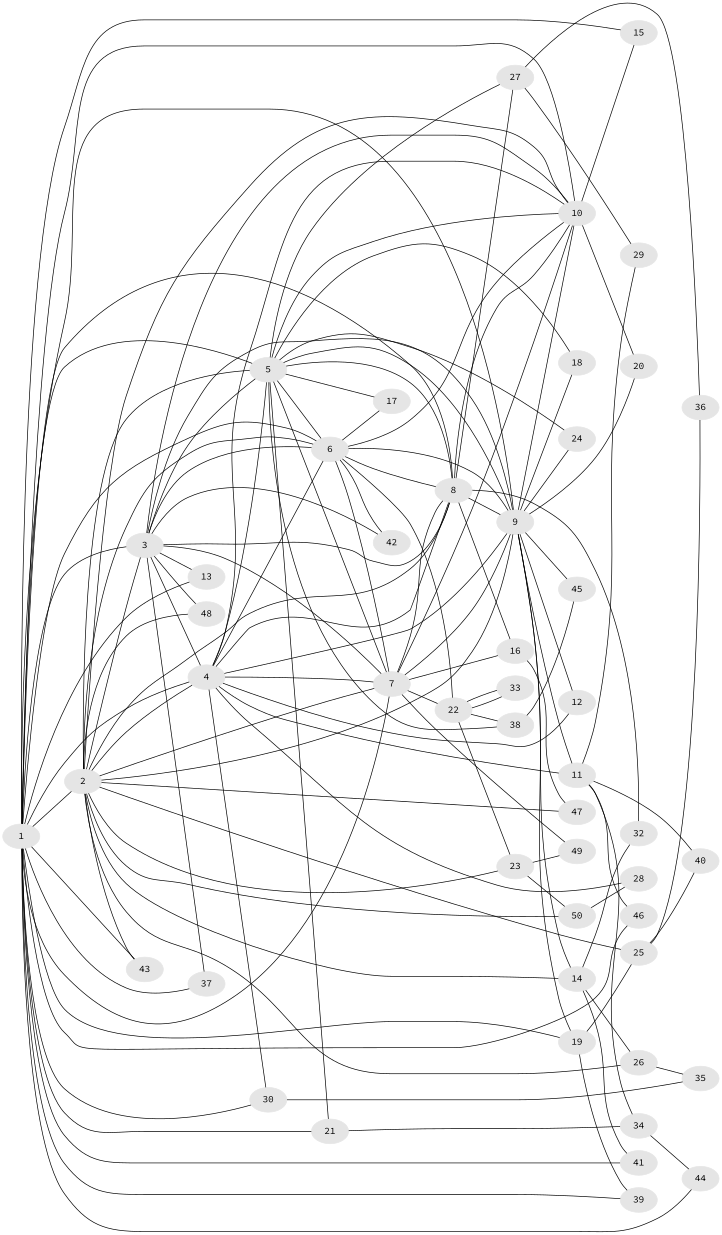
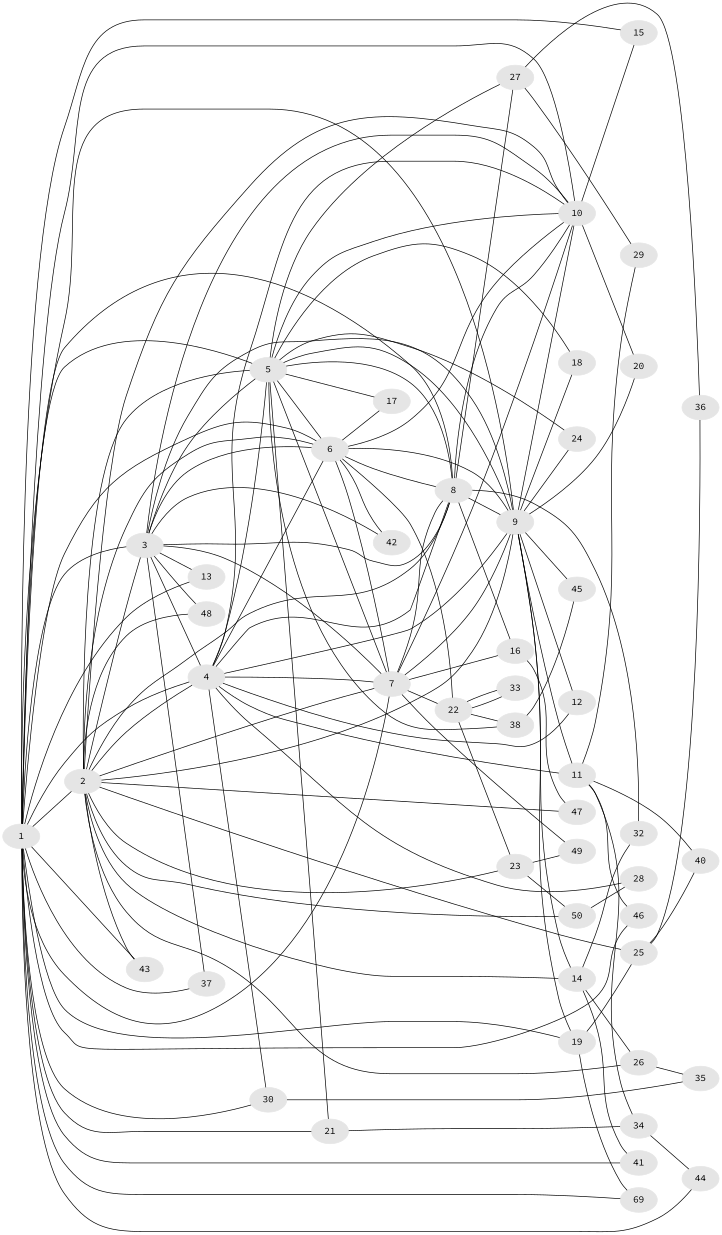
  graph {
    fontname="Source Code Pro"
    rankdir=LR
    node [color=gray90 fontname="Source Code Pro" style=filled]
    edge [fontname="Source Code Pro"]
    1
    2
    3
    4
    5
    6
    7
    8
    9
    10
    13
    15
    19
    21
    30
    37
-   39
+   39 [label=69]
    41
    43
    44
    46
    14
    23
    25
    26
    47
    48
    50
    42
    11
    12
    28
    17
    18
    24
    27
    38
    22
    16
    49
    32
    20
    45
    34
    35
    40
    36
    29
    33
    1 -- 2
    1 -- 3
    1 -- 4
    1 -- 5
    1 -- 6
    1 -- 7
    1 -- 8
    1 -- 9
    1 -- 10
    1 -- 13
    1 -- 15
    1 -- 19
    1 -- 21
    1 -- 30
    1 -- 37
    1 -- 39
    1 -- 41
    1 -- 43
    1 -- 44
    1 -- 46
    2 -- 3
    2 -- 4
    2 -- 5
    2 -- 6
    2 -- 7
    2 -- 8
    2 -- 9
    2 -- 10
    2 -- 43
    2 -- 14
    2 -- 23
    2 -- 25
    2 -- 26
    2 -- 47
    2 -- 48
    2 -- 50
    3 -- 4
    3 -- 5
    3 -- 6
    3 -- 7
    3 -- 8
    3 -- 9
    3 -- 10
    3 -- 13
    3 -- 37
    3 -- 48
    3 -- 42
    4 -- 5
    4 -- 6
    4 -- 7
    4 -- 8
    4 -- 9
    4 -- 10
    4 -- 30
    4 -- 11
    4 -- 12
    4 -- 28
    5 -- 6
    5 -- 7
    5 -- 8
    5 -- 9
    5 -- 10
    5 -- 21
    5 -- 17
    5 -- 18
    5 -- 24
    5 -- 27
    5 -- 38
    6 -- 7
    6 -- 8
    6 -- 9
    6 -- 10
    6 -- 42
    6 -- 17
    6 -- 22
    7 -- 8
    7 -- 9
    7 -- 10
    7 -- 22
    7 -- 16
    7 -- 49
    8 -- 9
    8 -- 10
    8 -- 27
    8 -- 16
    8 -- 32
    9 -- 10
    9 -- 19
    9 -- 14
    9 -- 11
    9 -- 12
    9 -- 18
    9 -- 24
    9 -- 20
    9 -- 45
    10 -- 15
    10 -- 20
    19 -- 39
    19 -- 25
    21 -- 34
    30 -- 35
    14 -- 41
    14 -- 26
    14 -- 32
    23 -- 50
    23 -- 49
    25 -- 40
    25 -- 36
    26 -- 35
    50 -- 28
    11 -- 46
    11 -- 34
    11 -- 40
    11 -- 29
    27 -- 36
    27 -- 29
    38 -- 45
    22 -- 23
    22 -- 38
    22 -- 33
    22 -- 33
    16 -- 47
    34 -- 44
  }
